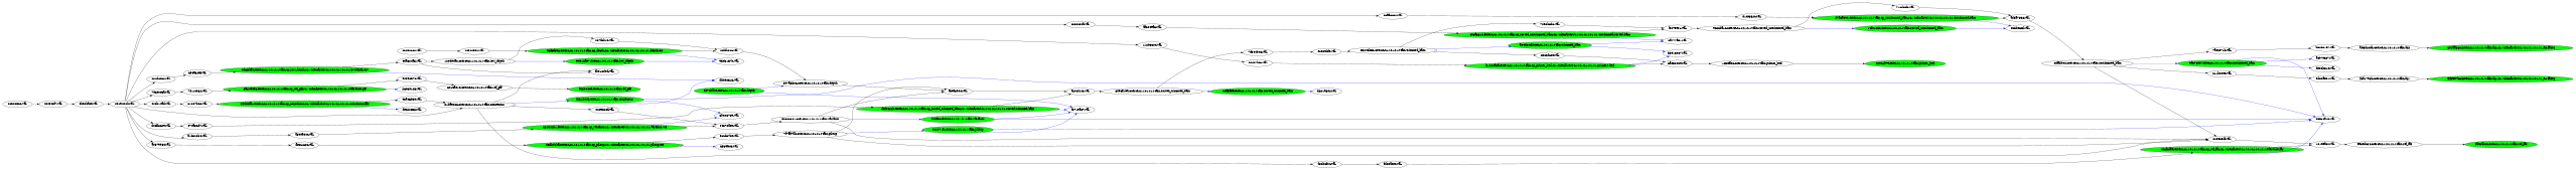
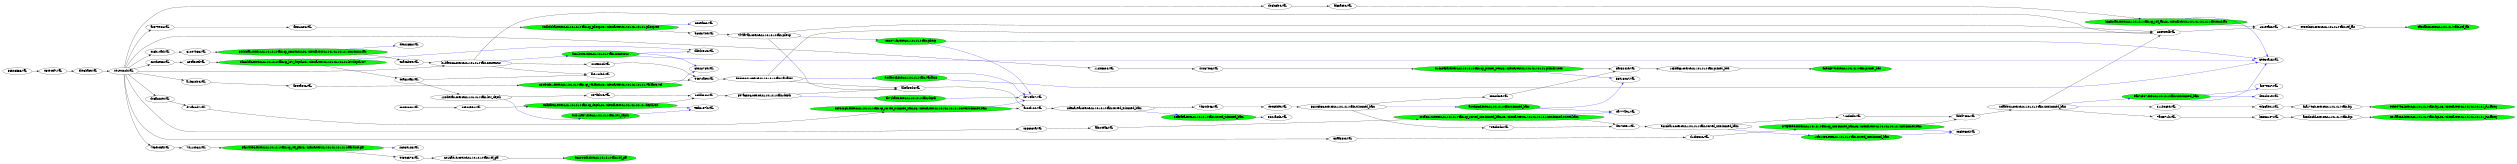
  strict digraph {
    rankdir=LR
    edge [dynamic=false]
    "0229526f-val-"
    "94372ac9-val-"
    "98c08641-coerce-n1.r01.s1.Main.variants"
    "032071f2-exec-n1.r01.s1.Main.pileup" [fillcolor=green style=filled]
    "59e34a15-val-"
    "f8719a37-val-"
    "08dbd8ba-extern-n1.r01.s1.Main.cp_pileup-s3://niema-test/n1/r01/n1.r01.s1.pileup.txt" [fillcolor=green style=filled]
    "6539fcc3-val-"
    "98cd37be-val-"
    "7f7aa7ab-coerce-n1.r01.s1.Main.pileup"
    "0919422b-val-"
    "112b5304-val-"
    "38aa38c2-val-"
    "428b14ad-val-"
    "684d6ec3-val-"
    "7e6ec45a-val-"
    "a037996c-val-"
    "a1b320b4-val-"
    "c883c80a-val-"
    "d06a8229-val-"
    "d08b8f04-val-"
    "b1ba92c6-coerce-n1.r01.s1.Main.consensus"
    "44467bc6-val-"
    "d1cb352c-val-"
    "61207b63-val-"
    "6e4a52ef-val-"
    "7d11cb62-val-"
    "fb5c160c-val-"
    "a39ea44c-val-"
    "c0290680-val-"
    "44e42992-val-"
    "af224ea6-val-"
    "e74a36d7-val-"
    "fd33ace0-val-"
    "0d66f4ac-extern-n1.r01.s1.Main.cp_low_depth-s3://niema-test/n1/r01/n1.r01.s1.lowdepth.tsv" [fillcolor=green style=filled]
    "0da324a5-val-"
    "dbbd0515-val-"
    "120de4a0-coerce-n1.r01.s1.Main.low_depth"
    "fb918d9d-val-"
    "237f3b15-val-"
    "94016a97-exec-n1.r01.s1.Main.low_depth" [fillcolor=green style=filled]
    "b1080a5a-extern-n1.r01.s1.Main.cp_primer_bed-s3://niema-test/n1/r01/n1.r01.s1.primers.bed" [fillcolor=green style=filled]
    "20fdb54c-val-"
    "95d3157b-val-"
    "131eeac2-val-"
    "e93edc34-coerce-n1.r01.s1.Main.ref_fas"
    "4a93ab85-exec-n1.r01.s1.Main.ref_fas" [fillcolor=green style=filled]
    "14f01059-exec-n1.r01.s1.Main.sorted_untrimmed_bam" [fillcolor=green style=filled]
    "033be6cd-val-"
    "e69c8b79-exec-n1.r01.s1.Main.primer_bed" [fillcolor=green style=filled]
    "1c50ff68-coerce-n1.r01.s1.Main.primer_bed"
    "597a3506-coerce-n1.r01.s1.Main.depth"
    "abea89d4-val-"
    "eb78ba4e-exec-n1.r01.s1.Main.depth" [fillcolor=green style=filled]
    "211b08ee-val-"
    "9d83ae01-val-"
    "f6a1798b-coerce-n1.r01.s1.Main.fq1"
    "36526566-val-"
    "434e4cf7-val-"
    "eb93bace-val-"
    "d7a5a999-extern-n1.r01.s1.Main.cp_untrimmed_bam-s3://niema-test/n1/r01/n1.r01.s1.untrimmed.bam" [fillcolor=green style=filled]
    "5edd0fa1-extern-n1.r01.s1.Main.cp_consensus-s3://niema-test/n1/r01/n1.r01.s1.consensus.fas" [fillcolor=green style=filled]
    "6a052429-val-"
    "53e16067-val-"
    "e3f5eb98-extern-n1.r01.s1.Main.cp_depth-s3://niema-test/n1/r01/n1.r01.s1.depth.txt" [fillcolor=green style=filled]
    "5324cb33-coerce-n1.r01.s1.Main.trimmed_bam"
    "65c6dc2e-val-"
    "7093b3d8-val-"
    "a44d8c2f-exec-n1.r01.s1.Main.trimmed_bam" [fillcolor=green style=filled]
    "fe275ee1-val-"
    "0a777a91-val-"
    "a202f102-val-"
    "5a249be3-extern-n1.r01.s1.Main.cp_ref_gff-s3://niema-test/n1/r01/n1.r01.s1.reference.gff" [fillcolor=green style=filled]
    "26b3e125-val-"
    "9439857c-val-"
    "6015ae1e-coerce-n1.r01.s1.Main.ref_gff"
    "98a46b5e-val-"
    "dec22858-val-"
    "e38044de-exec-n1.r01.s1.Main.ref_gff" [fillcolor=green style=filled]
    "654d42b1-extern-n1.r01.s1.Main.cp_variants-s3://niema-test/n1/r01/n1.r01.s1.variants.vcf" [fillcolor=green style=filled]
    "6b028769-val-"
    "691aa860-intern-n1.r01.s1.Main.fq2-s3://niema-test/n1/r01/n1.r01.s1_R2.fastq" [fillcolor=green style=filled]
    "9626ba1c-coerce-n1.r01.s1.Main.sorted_untrimmed_bam"
    "716dccf0-val-"
    "ad5a7856-val-"
    "c4fad902-coerce-n1.r01.s1.Main.untrimmed_bam"
    "7a4ce71b-val-"
    "b58581e7-val-"
    "a05d2cdd-coerce-n1.r01.s1.Main.fq2"
    "7d544b46-val-"
    "e0959bf9-val-"
    "8259c9df-val-"
    "8d96a19a-coerce-n1.r01.s1.Main.sorted_trimmed_bam"
    "c4ff5aea-exec-n1.r01.s1.Main.sorted_trimmed_bam" [fillcolor=green style=filled]
    "5601a8d2-val-"
    "d4df904f-exec-n1.r01.s1.Main.variants" [fillcolor=green style=filled]
    "f251b045-exec-n1.r01.s1.Main.consensus" [fillcolor=green style=filled]
    "9ac76e07-exec-n1.r01.s1.Main.untrimmed_bam" [fillcolor=green style=filled]
    "ac97e6c7-val-"
    "de06b31e-val-"
    "e4b9e7b3-intern-n1.r01.s1.Main.fq1-s3://niema-test/n1/r01/n1.r01.s1_R1.fastq" [fillcolor=green style=filled]
    "ce8a3814-extern-n1.r01.s1.Main.cp_sorted_untrimmed_bam-s3://niema-test/n1/r01/n1.r01.s1.untrimmed.sorted.bam" [fillcolor=green style=filled]
    "b56f2da9-extern-n1.r01.s1.Main.cp_ref_fas-s3://niema-test/n1/r01/n1.r01.s1.reference.fas" [fillcolor=green style=filled]
    "d0f4428b-extern-n1.r01.s1.Main.cp_sorted_trimmed_bam-s3://niema-test/n1/r01/n1.r01.s1.sorted.trimmed.bam" [fillcolor=green style=filled]
    "0229526f-val-" -> "94372ac9-val-"
    "94372ac9-val-" -> "98c08641-coerce-n1.r01.s1.Main.variants"
    "98c08641-coerce-n1.r01.s1.Main.variants" -> "abea89d4-val-"
    "98c08641-coerce-n1.r01.s1.Main.variants" -> "8259c9df-val-"
    "98c08641-coerce-n1.r01.s1.Main.variants" -> "d4df904f-exec-n1.r01.s1.Main.variants" [color=blue dynamic=true]
    "032071f2-exec-n1.r01.s1.Main.pileup" -> "59e34a15-val-" [color=blue dynamic=true]
    "032071f2-exec-n1.r01.s1.Main.pileup" -> "f8719a37-val-" [color=blue dynamic=true]
    "08dbd8ba-extern-n1.r01.s1.Main.cp_pileup-s3://niema-test/n1/r01/n1.r01.s1.pileup.txt" -> "6539fcc3-val-" [color=blue dynamic=true]
    "08dbd8ba-extern-n1.r01.s1.Main.cp_pileup-s3://niema-test/n1/r01/n1.r01.s1.pileup.txt" -> "98cd37be-val-"
    "98cd37be-val-" -> "7f7aa7ab-coerce-n1.r01.s1.Main.pileup"
    "7f7aa7ab-coerce-n1.r01.s1.Main.pileup" -> "032071f2-exec-n1.r01.s1.Main.pileup" [color=blue dynamic=true]
    "7f7aa7ab-coerce-n1.r01.s1.Main.pileup" -> "abea89d4-val-"
    "7f7aa7ab-coerce-n1.r01.s1.Main.pileup" -> "8259c9df-val-"
    "0919422b-val-" -> "112b5304-val-"
    "0919422b-val-" -> "38aa38c2-val-"
    "0919422b-val-" -> "428b14ad-val-"
    "0919422b-val-" -> "684d6ec3-val-"
    "0919422b-val-" -> "7e6ec45a-val-"
    "0919422b-val-" -> "a037996c-val-"
    "0919422b-val-" -> "a1b320b4-val-"
    "0919422b-val-" -> "c883c80a-val-"
    "0919422b-val-" -> "d06a8229-val-"
    "0919422b-val-" -> "d08b8f04-val-"
    "0919422b-val-" -> "b1ba92c6-coerce-n1.r01.s1.Main.consensus"
    "112b5304-val-" -> "44467bc6-val-"
    "38aa38c2-val-" -> "d1cb352c-val-"
    "428b14ad-val-" -> "61207b63-val-"
    "684d6ec3-val-" -> "6e4a52ef-val-"
    "7e6ec45a-val-" -> "7d11cb62-val-"
    "a037996c-val-" -> "fb5c160c-val-"
    "a1b320b4-val-" -> "a39ea44c-val-"
    "c883c80a-val-" -> "af224ea6-val-"
    "d06a8229-val-" -> "e74a36d7-val-"
    "d08b8f04-val-" -> "fd33ace0-val-"
    "b1ba92c6-coerce-n1.r01.s1.Main.consensus" -> "0229526f-val-"
    "b1ba92c6-coerce-n1.r01.s1.Main.consensus" -> "fb918d9d-val-"
    "b1ba92c6-coerce-n1.r01.s1.Main.consensus" -> "8259c9df-val-"
    "b1ba92c6-coerce-n1.r01.s1.Main.consensus" -> "f251b045-exec-n1.r01.s1.Main.consensus" [color=blue dynamic=true]
    "44467bc6-val-" -> "b1080a5a-extern-n1.r01.s1.Main.cp_primer_bed-s3://niema-test/n1/r01/n1.r01.s1.primers.bed"
    "d1cb352c-val-" -> "d7a5a999-extern-n1.r01.s1.Main.cp_untrimmed_bam-s3://niema-test/n1/r01/n1.r01.s1.untrimmed.bam"
    "61207b63-val-" -> "5edd0fa1-extern-n1.r01.s1.Main.cp_consensus-s3://niema-test/n1/r01/n1.r01.s1.consensus.fas"
    "6e4a52ef-val-" -> "0d66f4ac-extern-n1.r01.s1.Main.cp_low_depth-s3://niema-test/n1/r01/n1.r01.s1.lowdepth.tsv"
    "7d11cb62-val-" -> "5a249be3-extern-n1.r01.s1.Main.cp_ref_gff-s3://niema-test/n1/r01/n1.r01.s1.reference.gff"
    "fb5c160c-val-" -> "08dbd8ba-extern-n1.r01.s1.Main.cp_pileup-s3://niema-test/n1/r01/n1.r01.s1.pileup.txt"
    "a39ea44c-val-" -> "654d42b1-extern-n1.r01.s1.Main.cp_variants-s3://niema-test/n1/r01/n1.r01.s1.variants.vcf"
    "c0290680-val-" -> "44e42992-val-"
    "44e42992-val-" -> "e3f5eb98-extern-n1.r01.s1.Main.cp_depth-s3://niema-test/n1/r01/n1.r01.s1.depth.txt"
    "af224ea6-val-" -> "ce8a3814-extern-n1.r01.s1.Main.cp_sorted_untrimmed_bam-s3://niema-test/n1/r01/n1.r01.s1.untrimmed.sorted.bam"
    "e74a36d7-val-" -> "d0f4428b-extern-n1.r01.s1.Main.cp_sorted_trimmed_bam-s3://niema-test/n1/r01/n1.r01.s1.sorted.trimmed.bam"
    "fd33ace0-val-" -> "b56f2da9-extern-n1.r01.s1.Main.cp_ref_fas-s3://niema-test/n1/r01/n1.r01.s1.reference.fas"
    "0d66f4ac-extern-n1.r01.s1.Main.cp_low_depth-s3://niema-test/n1/r01/n1.r01.s1.lowdepth.tsv" -> "0da324a5-val-"
    "0d66f4ac-extern-n1.r01.s1.Main.cp_low_depth-s3://niema-test/n1/r01/n1.r01.s1.lowdepth.tsv" -> "dbbd0515-val-" [color=blue dynamic=true]
    "0da324a5-val-" -> "120de4a0-coerce-n1.r01.s1.Main.low_depth"
    "0da324a5-val-" -> "fb918d9d-val-"
    "120de4a0-coerce-n1.r01.s1.Main.low_depth" -> "237f3b15-val-"
    "120de4a0-coerce-n1.r01.s1.Main.low_depth" -> "94016a97-exec-n1.r01.s1.Main.low_depth" [color=blue dynamic=true]
    "237f3b15-val-" -> "20fdb54c-val-"
    "94016a97-exec-n1.r01.s1.Main.low_depth" -> "95d3157b-val-" [color=blue dynamic=true]
    "b1080a5a-extern-n1.r01.s1.Main.cp_primer_bed-s3://niema-test/n1/r01/n1.r01.s1.primers.bed" -> "6a052429-val-"
    "b1080a5a-extern-n1.r01.s1.Main.cp_primer_bed-s3://niema-test/n1/r01/n1.r01.s1.primers.bed" -> "53e16067-val-" [color=blue dynamic=true]
    "20fdb54c-val-" -> "597a3506-coerce-n1.r01.s1.Main.depth"
    "131eeac2-val-" -> "e93edc34-coerce-n1.r01.s1.Main.ref_fas"
    "e93edc34-coerce-n1.r01.s1.Main.ref_fas" -> "4a93ab85-exec-n1.r01.s1.Main.ref_fas"
    "14f01059-exec-n1.r01.s1.Main.sorted_untrimmed_bam" -> "033be6cd-val-" [color=blue dynamic=true]
    "1c50ff68-coerce-n1.r01.s1.Main.primer_bed" -> "e69c8b79-exec-n1.r01.s1.Main.primer_bed"
    "597a3506-coerce-n1.r01.s1.Main.depth" -> "abea89d4-val-"
-   "eb78ba4e-exec-n1.r01.s1.Main.depth" -> "597a3506-coerce-n1.r01.s1.Main.depth" [color=blue dynamic=true]
+   "597a3506-coerce-n1.r01.s1.Main.depth" -> "eb78ba4e-exec-n1.r01.s1.Main.depth" [color=blue dynamic=true]
    "abea89d4-val-" -> "a202f102-val-"
    "eb78ba4e-exec-n1.r01.s1.Main.depth" -> "f8719a37-val-" [color=blue dynamic=true]
    "211b08ee-val-" -> "9d83ae01-val-"
    "9d83ae01-val-" -> "f6a1798b-coerce-n1.r01.s1.Main.fq1"
    "f6a1798b-coerce-n1.r01.s1.Main.fq1" -> "e4b9e7b3-intern-n1.r01.s1.Main.fq1-s3://niema-test/n1/r01/n1.r01.s1_R1.fastq"
    "36526566-val-" -> "434e4cf7-val-"
    "434e4cf7-val-" -> "eb93bace-val-"
    "eb93bace-val-" -> "0919422b-val-"
    "d7a5a999-extern-n1.r01.s1.Main.cp_untrimmed_bam-s3://niema-test/n1/r01/n1.r01.s1.untrimmed.bam" -> "033be6cd-val-" [color=blue dynamic=true]
    "d7a5a999-extern-n1.r01.s1.Main.cp_untrimmed_bam-s3://niema-test/n1/r01/n1.r01.s1.untrimmed.bam" -> "ad5a7856-val-"
    "5edd0fa1-extern-n1.r01.s1.Main.cp_consensus-s3://niema-test/n1/r01/n1.r01.s1.consensus.fas" -> "98a46b5e-val-"
    "5edd0fa1-extern-n1.r01.s1.Main.cp_consensus-s3://niema-test/n1/r01/n1.r01.s1.consensus.fas" -> "dec22858-val-" [color=blue dynamic=true]
    "6a052429-val-" -> "1c50ff68-coerce-n1.r01.s1.Main.primer_bed"
    "e3f5eb98-extern-n1.r01.s1.Main.cp_depth-s3://niema-test/n1/r01/n1.r01.s1.depth.txt" -> "20fdb54c-val-"
    "e3f5eb98-extern-n1.r01.s1.Main.cp_depth-s3://niema-test/n1/r01/n1.r01.s1.depth.txt" -> "95d3157b-val-" [color=blue dynamic=true]
    "5324cb33-coerce-n1.r01.s1.Main.trimmed_bam" -> "65c6dc2e-val-"
    "5324cb33-coerce-n1.r01.s1.Main.trimmed_bam" -> "7093b3d8-val-"
    "5324cb33-coerce-n1.r01.s1.Main.trimmed_bam" -> "a44d8c2f-exec-n1.r01.s1.Main.trimmed_bam" [color=blue dynamic=true]
    "65c6dc2e-val-" -> "6a052429-val-"
    "7093b3d8-val-" -> "fe275ee1-val-"
    "a44d8c2f-exec-n1.r01.s1.Main.trimmed_bam" -> "53e16067-val-" [color=blue dynamic=true]
    "a44d8c2f-exec-n1.r01.s1.Main.trimmed_bam" -> "0a777a91-val-" [color=blue dynamic=true]
    "fe275ee1-val-" -> "9626ba1c-coerce-n1.r01.s1.Main.sorted_untrimmed_bam"
    "a202f102-val-" -> "8d96a19a-coerce-n1.r01.s1.Main.sorted_trimmed_bam"
    "5a249be3-extern-n1.r01.s1.Main.cp_ref_gff-s3://niema-test/n1/r01/n1.r01.s1.reference.gff" -> "26b3e125-val-" [color=blue dynamic=true]
    "5a249be3-extern-n1.r01.s1.Main.cp_ref_gff-s3://niema-test/n1/r01/n1.r01.s1.reference.gff" -> "9439857c-val-"
    "9439857c-val-" -> "6015ae1e-coerce-n1.r01.s1.Main.ref_gff"
    "6015ae1e-coerce-n1.r01.s1.Main.ref_gff" -> "e38044de-exec-n1.r01.s1.Main.ref_gff"
    "98a46b5e-val-" -> "b1ba92c6-coerce-n1.r01.s1.Main.consensus"
    "654d42b1-extern-n1.r01.s1.Main.cp_variants-s3://niema-test/n1/r01/n1.r01.s1.variants.vcf" -> "94372ac9-val-"
    "654d42b1-extern-n1.r01.s1.Main.cp_variants-s3://niema-test/n1/r01/n1.r01.s1.variants.vcf" -> "6b028769-val-" [color=blue dynamic=true]
    "9626ba1c-coerce-n1.r01.s1.Main.sorted_untrimmed_bam" -> "14f01059-exec-n1.r01.s1.Main.sorted_untrimmed_bam" [color=blue dynamic=true]
    "9626ba1c-coerce-n1.r01.s1.Main.sorted_untrimmed_bam" -> "716dccf0-val-"
    "716dccf0-val-" -> "ad5a7856-val-"
    "ad5a7856-val-" -> "c4fad902-coerce-n1.r01.s1.Main.untrimmed_bam"
    "c4fad902-coerce-n1.r01.s1.Main.untrimmed_bam" -> "211b08ee-val-"
    "c4fad902-coerce-n1.r01.s1.Main.untrimmed_bam" -> "7a4ce71b-val-"
    "c4fad902-coerce-n1.r01.s1.Main.untrimmed_bam" -> "8259c9df-val-"
    "c4fad902-coerce-n1.r01.s1.Main.untrimmed_bam" -> "9ac76e07-exec-n1.r01.s1.Main.untrimmed_bam" [color=blue dynamic=true]
    "7a4ce71b-val-" -> "b58581e7-val-"
    "b58581e7-val-" -> "a05d2cdd-coerce-n1.r01.s1.Main.fq2"
    "a05d2cdd-coerce-n1.r01.s1.Main.fq2" -> "691aa860-intern-n1.r01.s1.Main.fq2-s3://niema-test/n1/r01/n1.r01.s1_R2.fastq"
    "7d544b46-val-" -> "e0959bf9-val-"
    "e0959bf9-val-" -> "5324cb33-coerce-n1.r01.s1.Main.trimmed_bam"
    "8259c9df-val-" -> "131eeac2-val-"
    "8d96a19a-coerce-n1.r01.s1.Main.sorted_trimmed_bam" -> "7d544b46-val-"
    "8d96a19a-coerce-n1.r01.s1.Main.sorted_trimmed_bam" -> "c4ff5aea-exec-n1.r01.s1.Main.sorted_trimmed_bam" [color=blue dynamic=true]
    "c4ff5aea-exec-n1.r01.s1.Main.sorted_trimmed_bam" -> "5601a8d2-val-" [color=blue dynamic=true]
    "d4df904f-exec-n1.r01.s1.Main.variants" -> "59e34a15-val-" [color=blue dynamic=true]
    "d4df904f-exec-n1.r01.s1.Main.variants" -> "f8719a37-val-" [color=blue dynamic=true]
    "f251b045-exec-n1.r01.s1.Main.consensus" -> "59e34a15-val-" [color=blue dynamic=true]
    "f251b045-exec-n1.r01.s1.Main.consensus" -> "dbbd0515-val-" [color=blue dynamic=true]
    "f251b045-exec-n1.r01.s1.Main.consensus" -> "6b028769-val-" [color=blue dynamic=true]
    "9ac76e07-exec-n1.r01.s1.Main.untrimmed_bam" -> "59e34a15-val-" [color=blue dynamic=true]
    "9ac76e07-exec-n1.r01.s1.Main.untrimmed_bam" -> "ac97e6c7-val-" [color=blue dynamic=true]
    "9ac76e07-exec-n1.r01.s1.Main.untrimmed_bam" -> "de06b31e-val-" [color=blue dynamic=true]
    "ce8a3814-extern-n1.r01.s1.Main.cp_sorted_untrimmed_bam-s3://niema-test/n1/r01/n1.r01.s1.untrimmed.sorted.bam" -> "fe275ee1-val-"
    "ce8a3814-extern-n1.r01.s1.Main.cp_sorted_untrimmed_bam-s3://niema-test/n1/r01/n1.r01.s1.untrimmed.sorted.bam" -> "0a777a91-val-" [color=blue dynamic=true]
    "b56f2da9-extern-n1.r01.s1.Main.cp_ref_fas-s3://niema-test/n1/r01/n1.r01.s1.reference.fas" -> "59e34a15-val-" [color=blue dynamic=true]
    "b56f2da9-extern-n1.r01.s1.Main.cp_ref_fas-s3://niema-test/n1/r01/n1.r01.s1.reference.fas" -> "131eeac2-val-"
    "d0f4428b-extern-n1.r01.s1.Main.cp_sorted_trimmed_bam-s3://niema-test/n1/r01/n1.r01.s1.sorted.trimmed.bam" -> "f8719a37-val-" [color=blue dynamic=true]
    "d0f4428b-extern-n1.r01.s1.Main.cp_sorted_trimmed_bam-s3://niema-test/n1/r01/n1.r01.s1.sorted.trimmed.bam" -> "a202f102-val-"
  }
